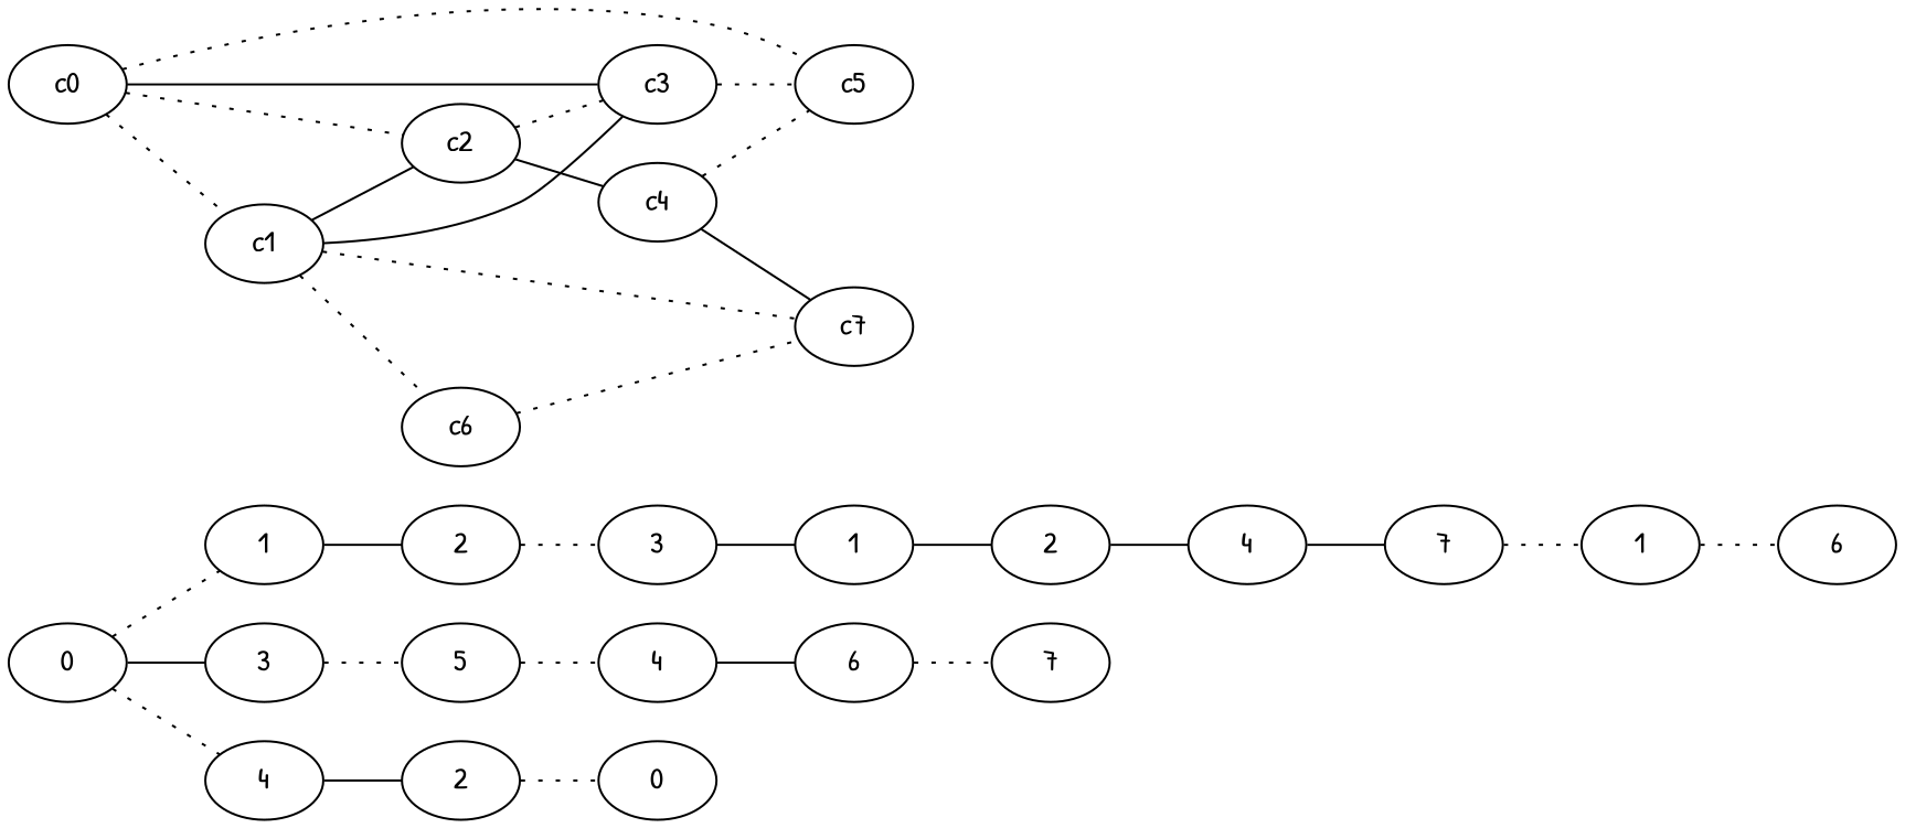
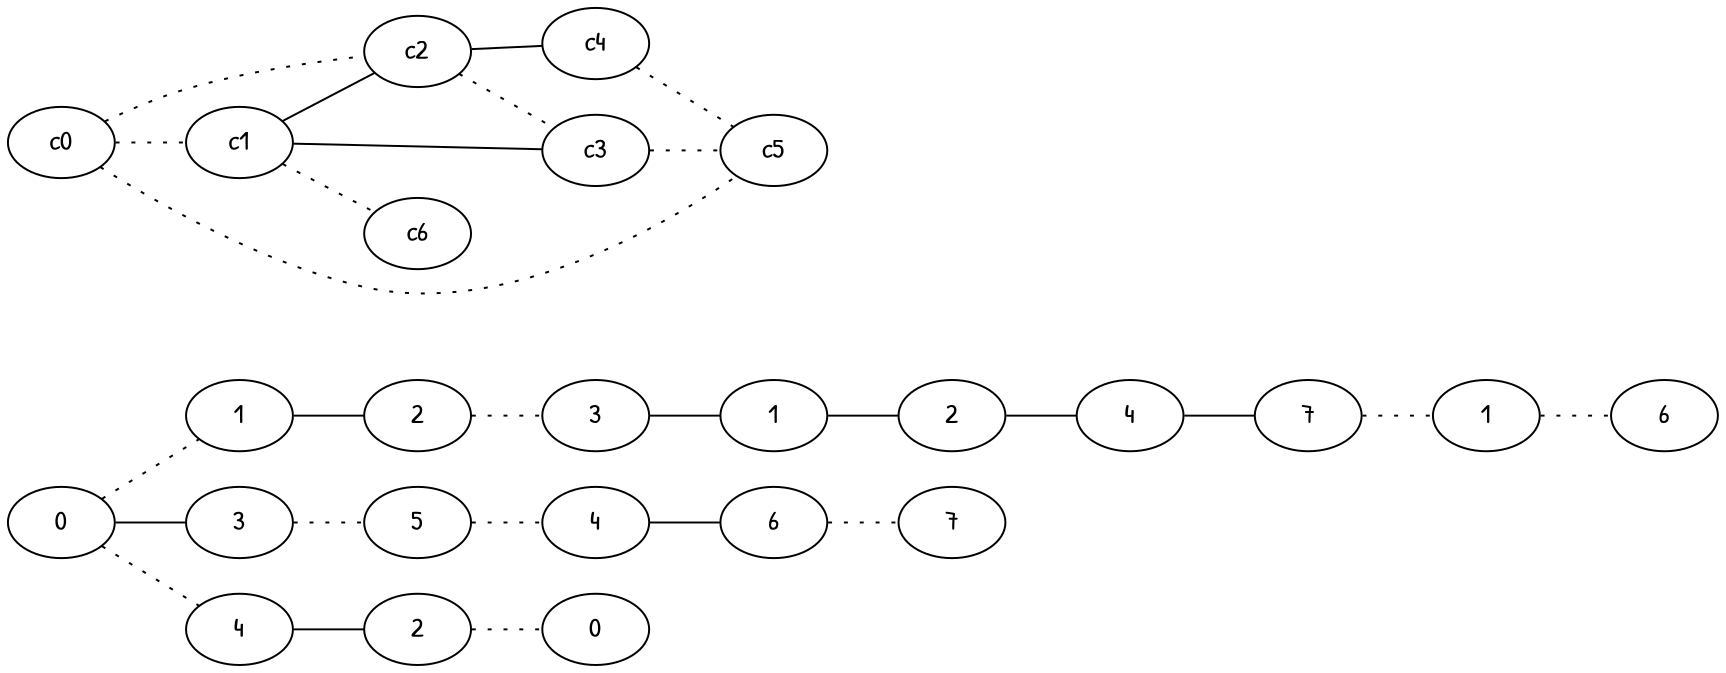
  graph {
    fontname="Patrick Hand"
    rankdir=LR
    node [fontname="Patrick Hand"]
    edge [fontname="Patrick Hand" style=dotted]
    n1 [label=0]
    n2 [label=1]
    n3 [label=3]
    n4 [label=4]
    n5 [label=2]
    n6 [label=5]
    n7 [label=2]
    n8 [label=3]
    n9 [label=1]
    n10 [label=2]
    n11 [label=4]
    n12 [label=7]
    n13 [label=1]
    n14 [label=6]
    n15 [label=4]
    n16 [label=6]
    n17 [label=7]
    n18 [label=0]
    c0
    c1
    c2
    c3
    c5
    c6
-   c7
    c4
    n1 -- n2
    n1 -- n3 [style=""]
    n1 -- n4
    n2 -- n5 [style=""]
    n3 -- n6
    n4 -- n7 [style=""]
    n5 -- n8
    n6 -- n15
    n7 -- n18
    n8 -- n9 [style=""]
    n9 -- n10 [style=""]
    n10 -- n11 [style=""]
    n11 -- n12 [style=""]
    n12 -- n13
    n13 -- n14
    n15 -- n16 [style=""]
    n16 -- n17
    c0 -- c1
    c0 -- c2
-   c0 -- c3 [style=""]
    c0 -- c5
    c1 -- c2 [style=""]
    c1 -- c3 [style=""]
    c1 -- c6
-   c1 -- c7
    c2 -- c3
    c2 -- c4 [style=""]
    c3 -- c5
-   c6 -- c7
    c4 -- c5
-   c4 -- c7 [style=""]
  }
